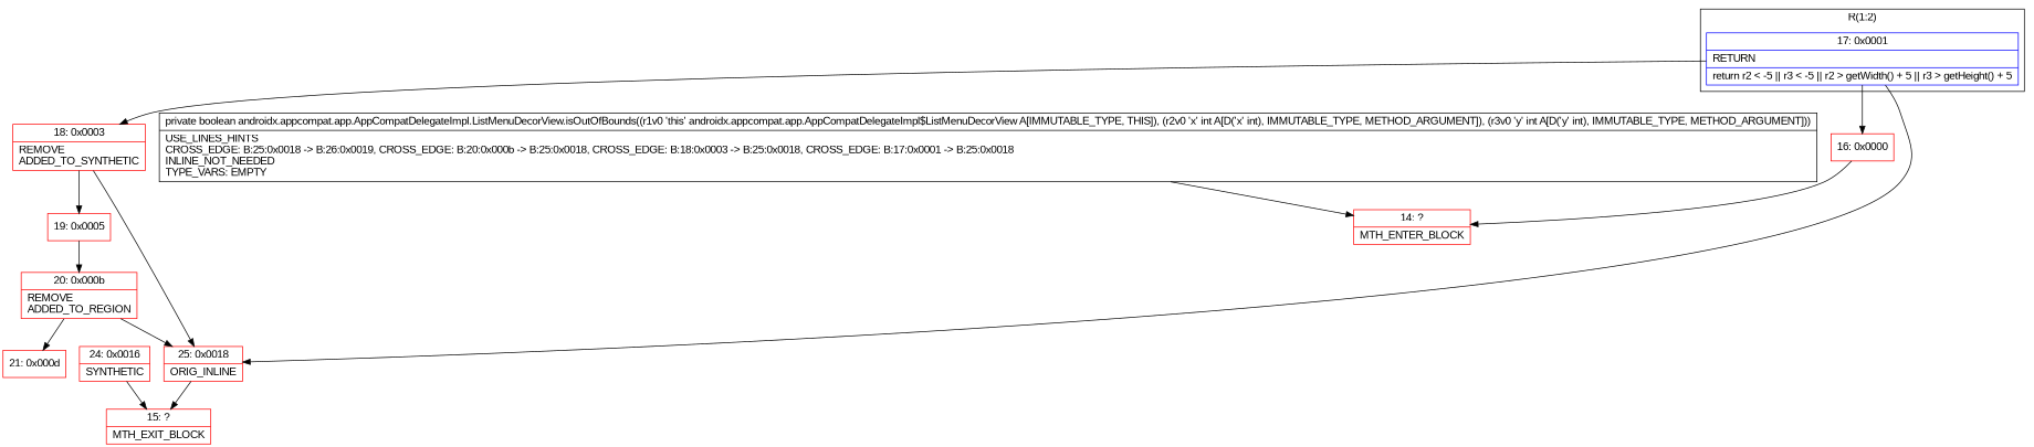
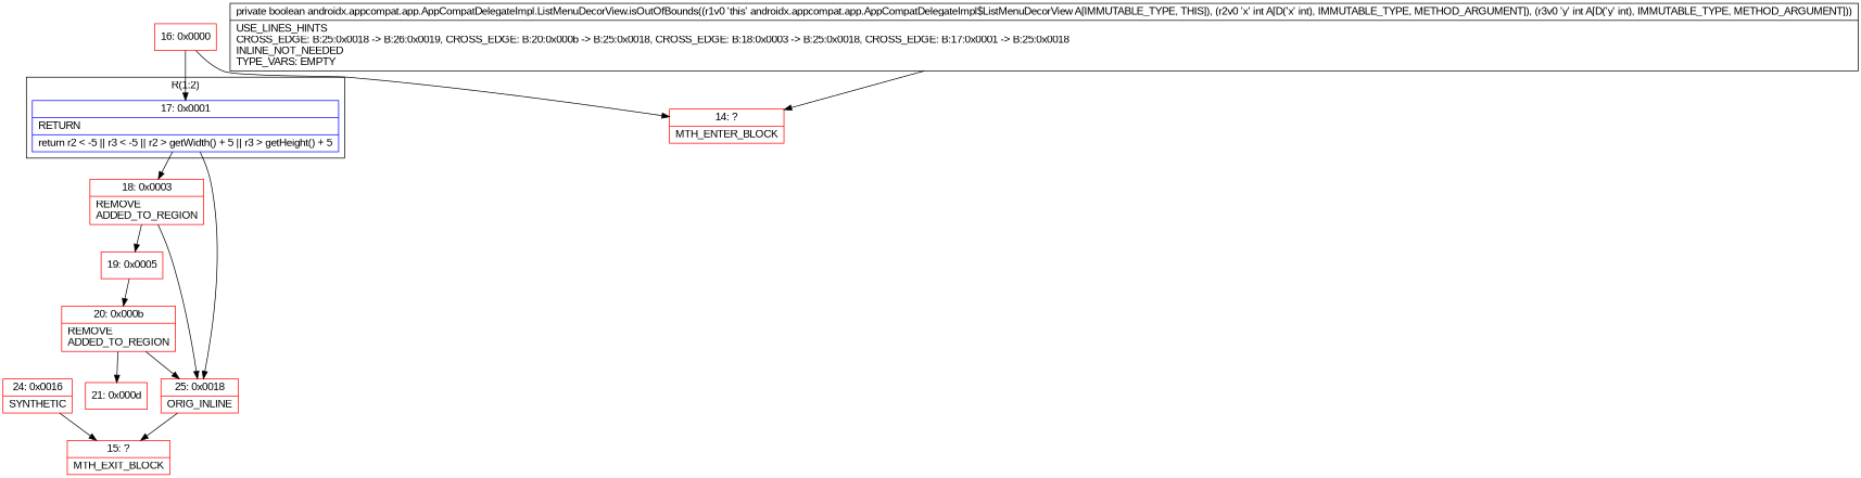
  digraph {
    fontname="Liberation Sans"
    node [color=red fontname="Liberation Sans" shape=record]
    edge [fontname="Liberation Sans"]
    n1 [color=blue label="{17\:\ 0x0001|RETURN\l|return r2 \< \-5 \|\| r3 \< \-5 \|\| r2 \> getWidth() + 5 \|\| r3 \> getHeight() + 5\l}"]
-   n2 [label="{18\:\ 0x0003|REMOVE\lADDED_TO_SYNTHETIC\l}"]
+   n2 [label="{18\:\ 0x0003|REMOVE\lADDED_TO_REGION\l}"]
    n3 [label="{25\:\ 0x0018|ORIG_INLINE\l}"]
    n4 [label="{19\:\ 0x0005}"]
    n5 [label="{15\:\ ?|MTH_EXIT_BLOCK\l}"]
    n6 [label="{14\:\ ?|MTH_ENTER_BLOCK\l}"]
    n7 [label="{16\:\ 0x0000}"]
    n8 [label="{20\:\ 0x000b|REMOVE\lADDED_TO_REGION\l}"]
    n9 [label="{21\:\ 0x000d}"]
    n10 [label="{24\:\ 0x0016|SYNTHETIC\l}"]
    n11 [label="{private boolean androidx.appcompat.app.AppCompatDelegateImpl.ListMenuDecorView.isOutOfBounds((r1v0 'this' androidx.appcompat.app.AppCompatDelegateImpl$ListMenuDecorView A[IMMUTABLE_TYPE, THIS]), (r2v0 'x' int A[D('x' int), IMMUTABLE_TYPE, METHOD_ARGUMENT]), (r3v0 'y' int A[D('y' int), IMMUTABLE_TYPE, METHOD_ARGUMENT]))  | USE_LINES_HINTS\lCROSS_EDGE: B:25:0x0018 \-\> B:26:0x0019, CROSS_EDGE: B:20:0x000b \-\> B:25:0x0018, CROSS_EDGE: B:18:0x0003 \-\> B:25:0x0018, CROSS_EDGE: B:17:0x0001 \-\> B:25:0x0018\lINLINE_NOT_NEEDED\lTYPE_VARS: EMPTY\l}" color=""]
    subgraph cluster_1 {
      label="R(1:2)"
      n1
    }
    n1 -> n2
    n1 -> n3
    n2 -> n3
    n2 -> n4
    n3 -> n5
    n4 -> n8
-   n1 -> n7
+   n7 -> n1
    n7 -> n6
    n8 -> n3
    n8 -> n9
    n10 -> n5
    n11 -> n6
  }
